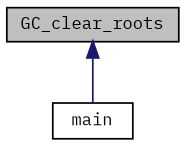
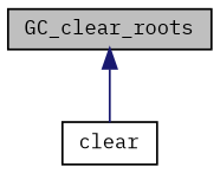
  digraph {
    rankdir=TB
    fontname="IBM Plex Mono"
    node [color=black fontname="IBM Plex Mono" fontsize=10 shape=record style=filled]
    n1 [fillcolor=grey75 fontcolor=black height=0.2 label=GC_clear_roots width=0.4]
-   n2 [fillcolor=white height=0.2 label=main width=0.4]
+   n2 [fillcolor=white height=0.2 label=clear width=0.4]
    n1 -> n2 [color=midnightblue dir=back fontname="IBM Plex Mono" fontsize=10 labelfontname=Helvetica labelfontsize=10 style=solid]
  }
